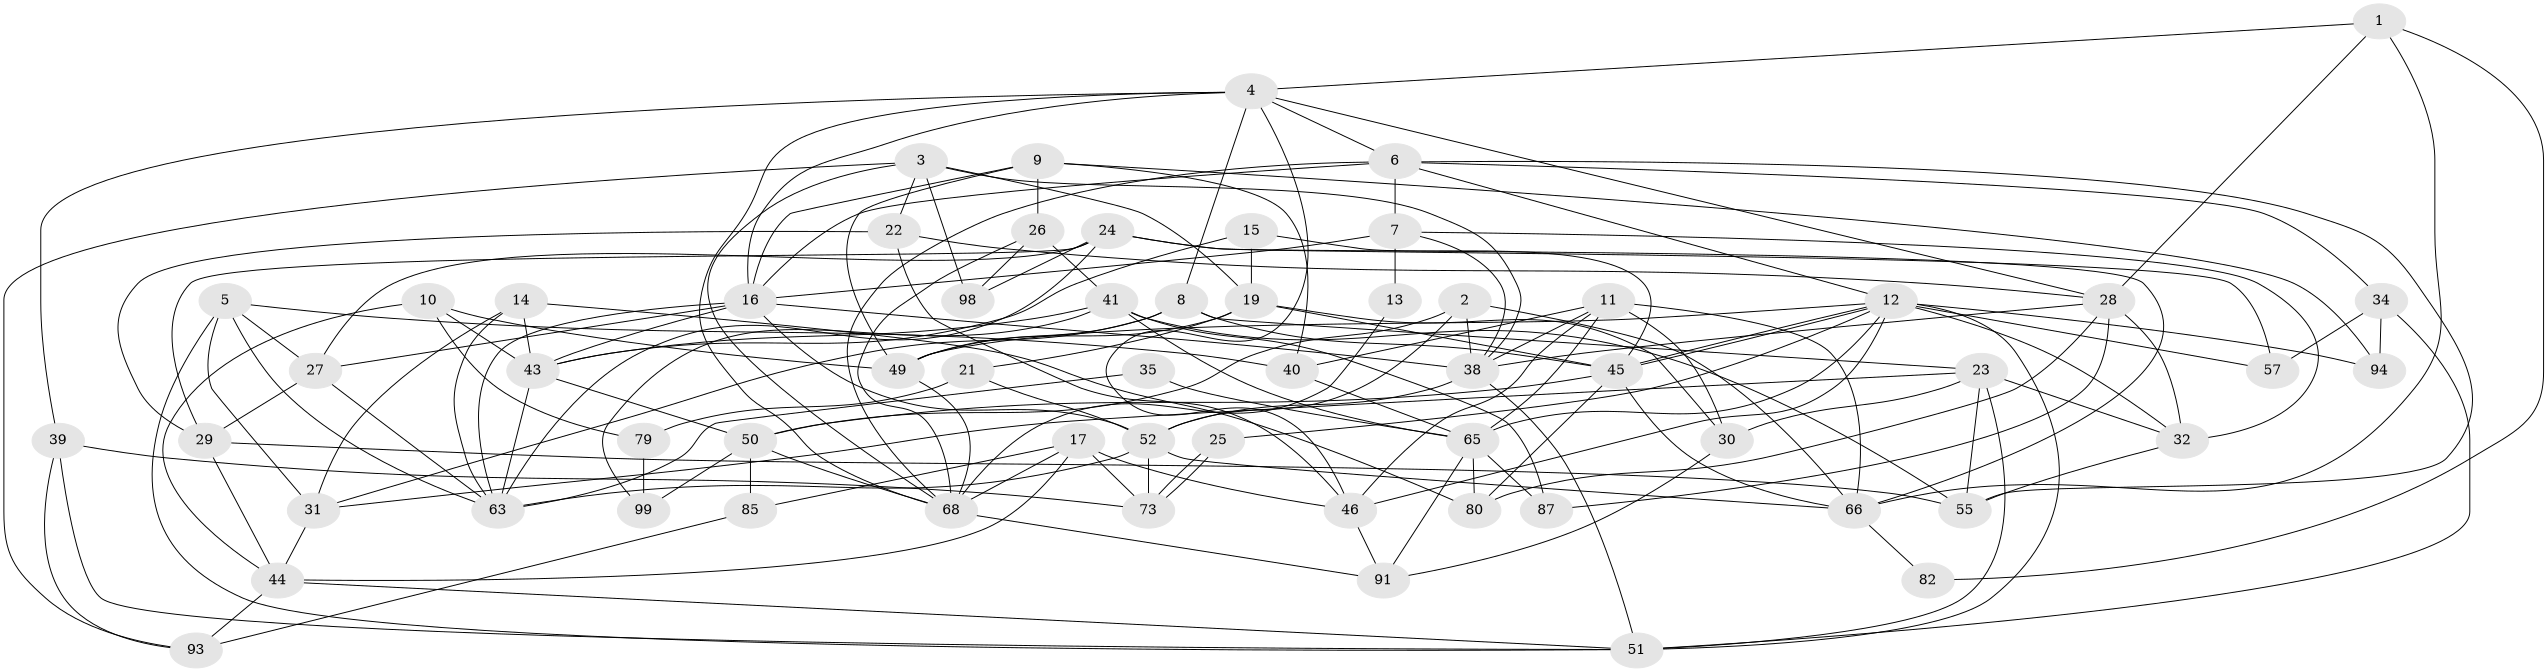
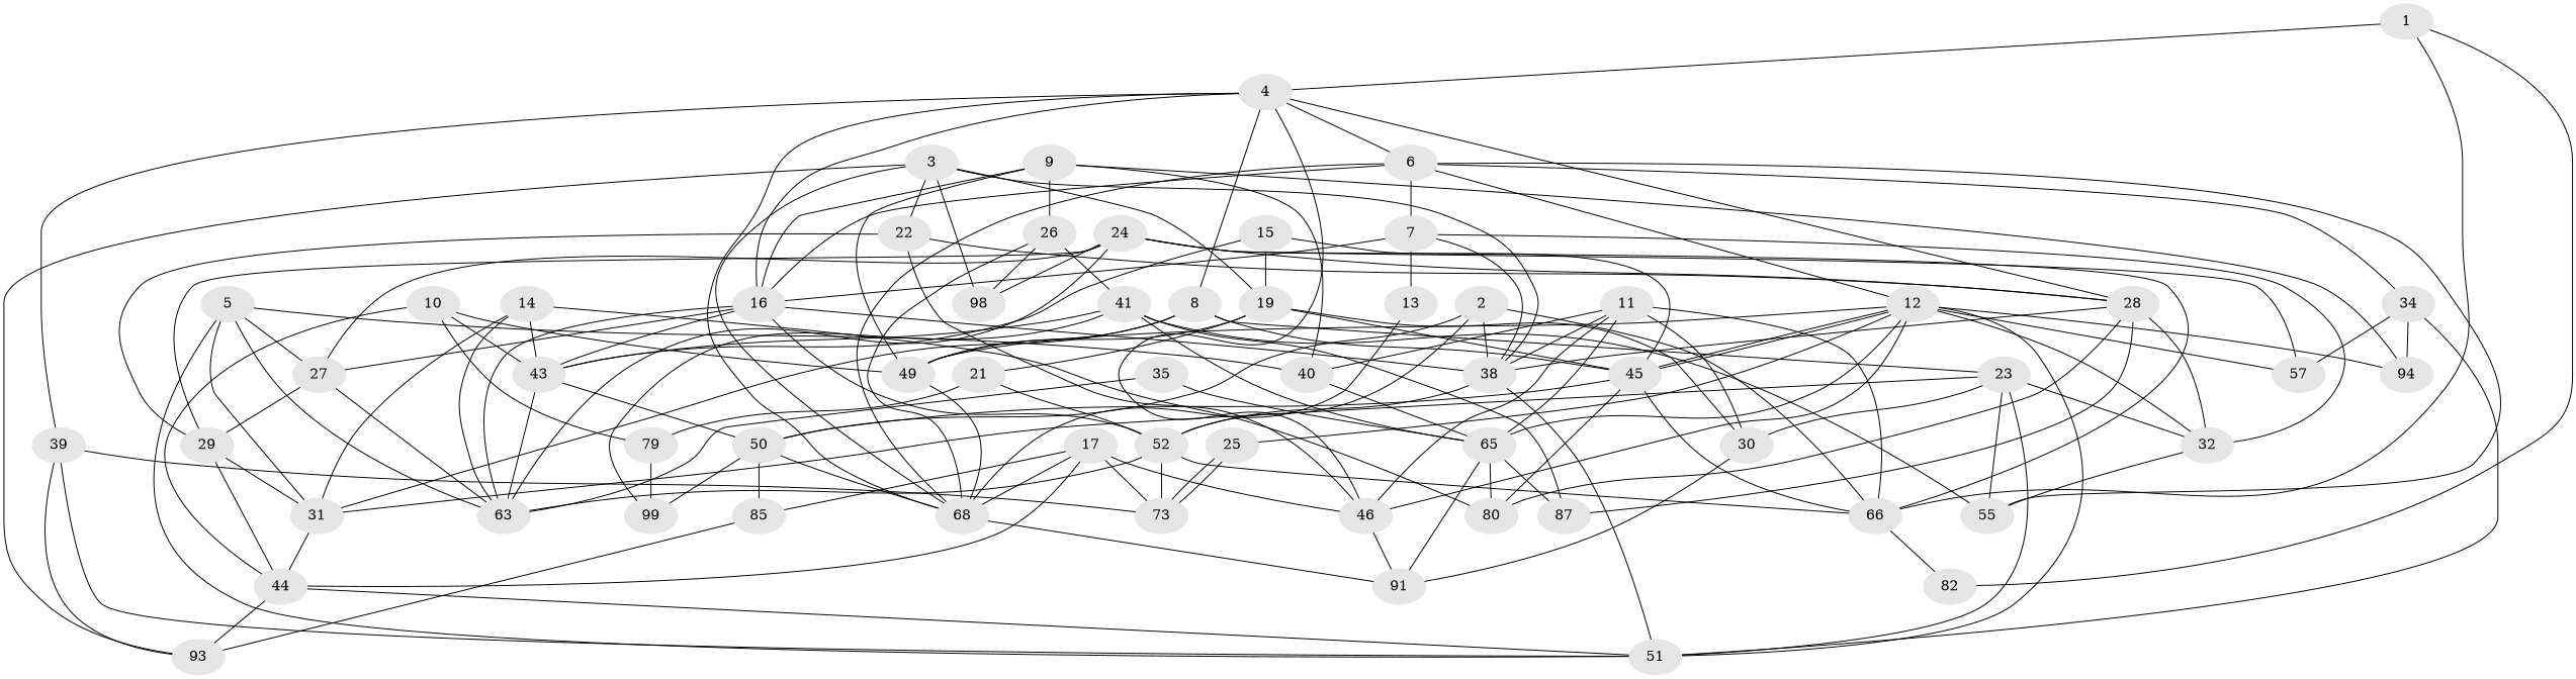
  graph {
    node [color=gray90 style=filled]
    1 [super="+36"]
    4 [super="+20"]
    28 [super="+71"]
    66 [super="+76"]
    82
    68 [super="+78"]
    6 [super="+72"]
    8
    16 [super="+58"]
    39 [super="+61"]
    46 [super="+100"]
    38 [super="+81"]
    32 [super="+95"]
    80
    87
    34 [super="+75"]
    51 [super="+77"]
    94
    57
    2 [super="+90"]
    50 [super="+83"]
    52 [super="+84"]
    85 [super="+86"]
    99
    63 [super="+92"]
    73
    3 [super="+18"]
    19
    22
    93
    98
    45 [super="+55"]
    49 [super="+60"]
    30
    21
    29 [super="+96"]
    91
    7 [super="+53"]
    12 [super="+48"]
    n40 [label=55 super="+70"]
    31 [super="+62"]
    23 [super="+97"]
    27
    43 [super="+69"]
    5 [super="+64"]
    40 [super="+89"]
    44 [super="+74"]
    65 [super="+88"]
    13
    25
    9 [super="+37"]
    26
    41 [super="+67"]
    10 [super="+56"]
    79
    11 [super="+33"]
    14
    15 [super="+47"]
    17 [super="+42"]
    24 [super="+59"]
    35
    1 -- 4
-   1 -- 28
+   24 -- 28
    1 -- 66
    1 -- 82
    4 -- 28
    4 -- 68
    4 -- 6
    4 -- 8
    4 -- 16
    4 -- 39
    4 -- 46
    28 -- 38
    28 -- 32
    28 -- 80
    28 -- 87
    66 -- 82
    68 -- 91
    6 -- 68
    6 -- 16
    6 -- 34
    6 -- 7
    6 -- 12
    6 -- n40
    8 -- 45
    8 -- 49
    8 -- 31
    8 -- 23
    16 -- 38
    16 -- 52
    16 -- 63
    16 -- 27
    16 -- 43
    39 -- 51
    39 -- 73
    39 -- 93
    46 -- 91
    38 -- 51
    38 -- 52
    32 -- n40
    34 -- 51
    34 -- 94
    34 -- 57
    2 -- 66
    2 -- 38
    2 -- 50
    2 -- 52
    50 -- 68
    50 -- 85
    50 -- 99
    52 -- 66
    52 -- 63
    52 -- 73
    85 -- 93
    3 -- 68
    3 -- 38
    3 -- 19
    3 -- 22
    3 -- 93
    3 -- 98
    19 -- 45
    19 -- 49
    19 -- 30
    19 -- 21
    22 -- 28
    22 -- 46
    22 -- 29
    45 -- 66
    45 -- 80
    45 -- 50
    49 -- 68
    30 -- 91
    21 -- 52
    21 -- 79
-   29 -- n40
+   29 -- 31
    29 -- 44
    7 -- 16
    7 -- 38
    7 -- 32
    7 -- 13 [weight=2]
    12 -- 46
    12 -- 32
    12 -- 51
    12 -- 94
    12 -- 57
    12 -- 45
    12 -- 45
    12 -- 49
    12 -- 65
    12 -- 25
    31 -- 44
    23 -- 32 [weight=2]
    23 -- 51
    23 -- 30
    23 -- n40
    23 -- 31
    27 -- 63
    27 -- 29
    43 -- 50
    43 -- 63
    5 -- 51
    5 -- 63
    5 -- 31
    5 -- 27
    5 -- 40
    40 -- 65
    44 -- 51
    44 -- 93
    65 -- 80
    65 -- 87
    65 -- 91
    13 -- 68
    25 -- 73
    25 -- 73
    9 -- 16
    9 -- 94
    9 -- 49
    9 -- 40
    9 -- 26
    26 -- 68
    26 -- 98
    26 -- 41
    41 -- 87
    41 -- 99
    41 -- n40
    41 -- 43
    41 -- 65
    10 -- 49
    10 -- 43
    10 -- 44
    10 -- 79
    79 -- 99
    11 -- 66
    11 -- 46
    11 -- 38
    11 -- 30
    11 -- 40
    11 -- 65
    14 -- 80
    14 -- 63
    14 -- 31
    14 -- 43
    15 -- 19
    15 -- 45
    15 -- 43
    17 -- 68
    17 -- 46
    17 -- 85
    17 -- 73
    17 -- 44
    24 -- 66
    24 -- 57
    24 -- 63
    24 -- 98
    24 -- 29
    24 -- 27
    35 -- 63
    35 -- 65
  }
